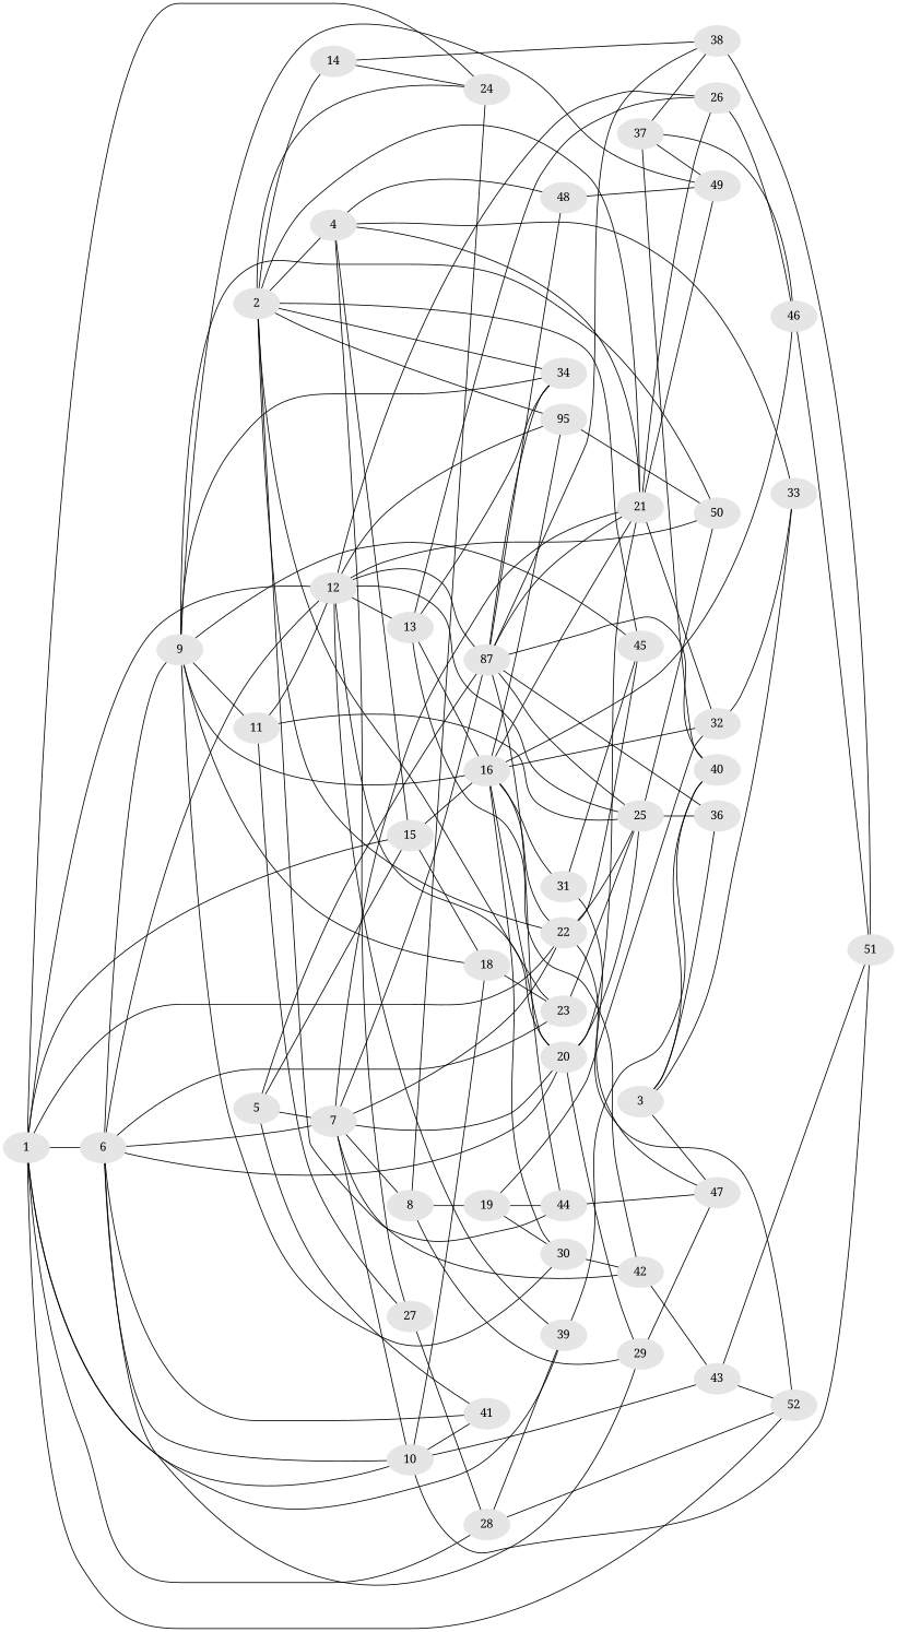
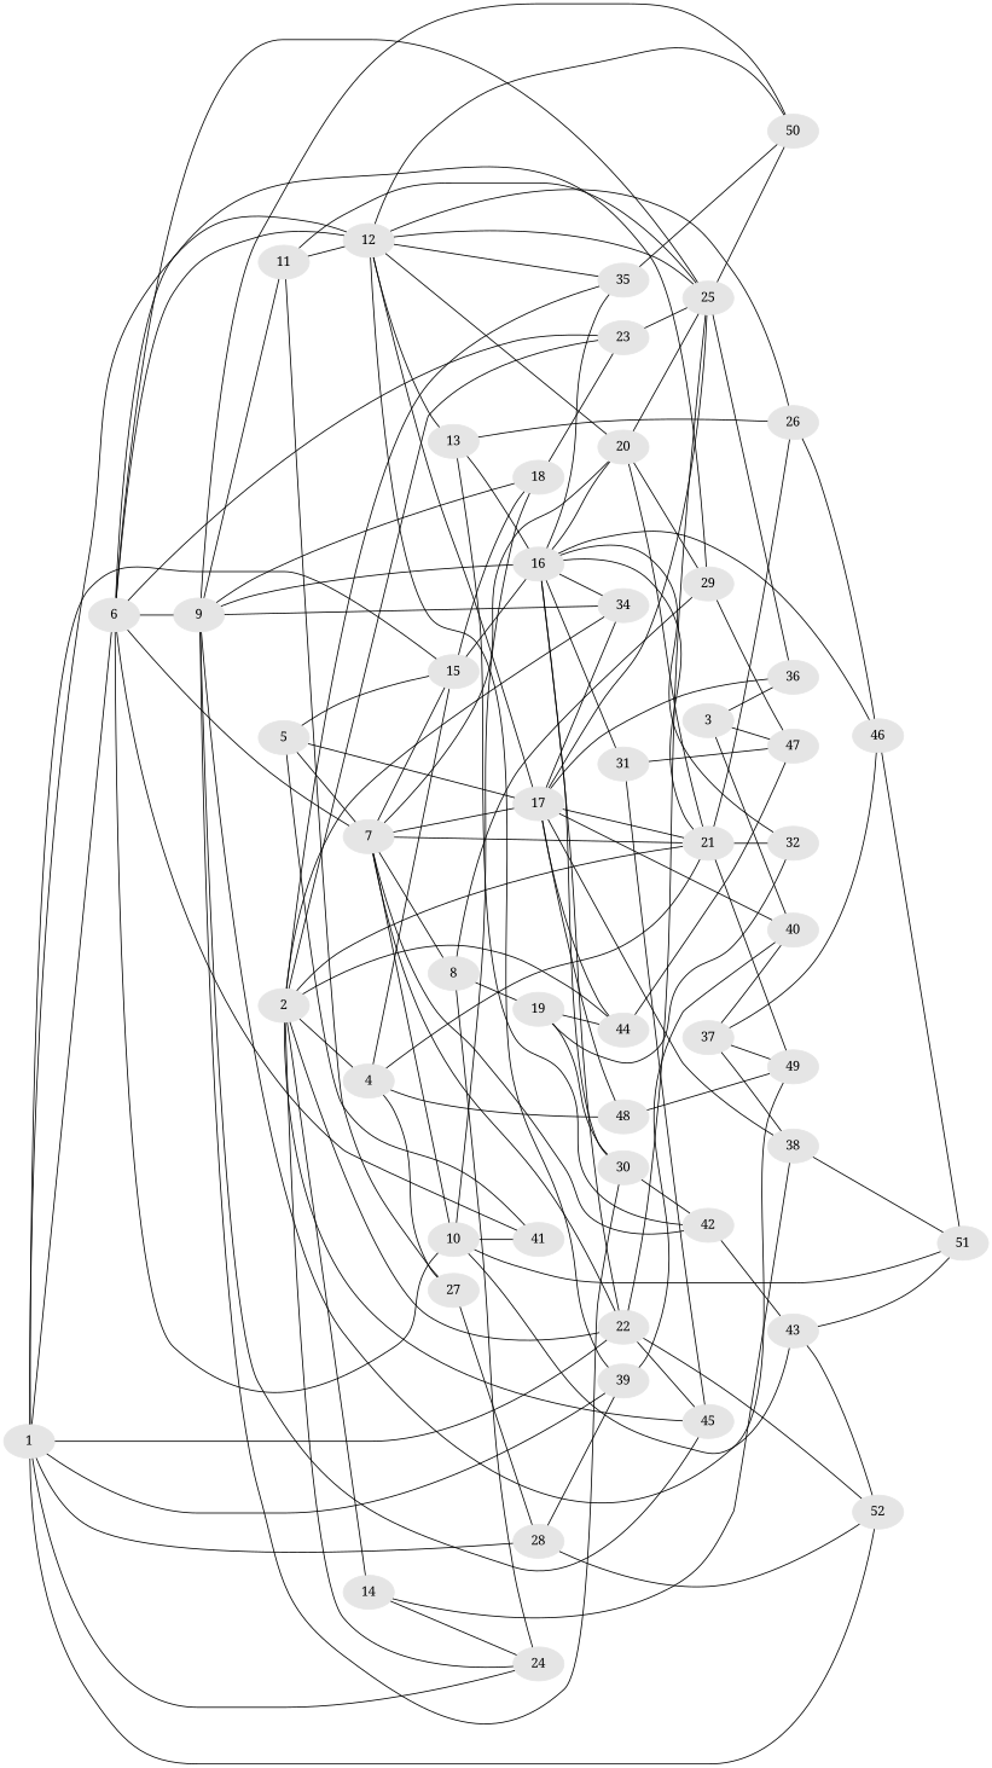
  graph {
    fontname="Noto Serif"
    rankdir=LR
    node [color=gray90 fontname="Noto Serif" style=filled]
    edge [fontname="Noto Serif" weight=1.0]
    1
    6
    10
    12
    15
    22
    24
    28
    39
    52
    23
    7
    41
    9
    25
    29
    18
    43
    51
-   35 [label=95]
-   17 [label=87]
+   35
+   17
    20
    50
    13
    26
    16
    45
    31
    47
    40
    2
    4
    14
    21
    34
    44
-   33
    27
    48
    38
    49
    32
    3
    36
    5
    8
    42
    11
    30
    19
    46
    37
    1 -- 6
-   1 -- 10 [weight=2.0]
    1 -- 12
    1 -- 15
    1 -- 22 [weight=2.0]
    1 -- 24
    1 -- 28
    1 -- 39
    1 -- 52
    6 -- 10
    6 -- 12
    6 -- 23
    6 -- 7
    6 -- 41
    6 -- 9 [weight=2.0]
-   6 -- 20
+   6 -- 25
    6 -- 29
    10 -- 41 [weight=2.0]
    10 -- 18
    10 -- 43
    10 -- 51
    12 -- 39
    12 -- 25 [weight=2.0]
    12 -- 35
    12 -- 17
    12 -- 20
    12 -- 50
    12 -- 13
    12 -- 26
    15 -- 18
    15 -- 16
    22 -- 52
    22 -- 25
    22 -- 45
    28 -- 39
    28 -- 52
    39 -- 40
    23 -- 25
    7 -- 10 [weight=2.0]
+   7 -- 15 [weight=2.0]
    7 -- 22
    7 -- 17
    7 -- 20
    7 -- 21
    7 -- 8
    7 -- 42
    9 -- 18
    9 -- 50
    9 -- 16
    9 -- 45
    9 -- 34
    9 -- 49
    9 -- 11
    9 -- 30
    25 -- 50
    25 -- 36
    29 -- 47
    18 -- 23
    43 -- 52
    43 -- 51
    35 -- 50
    17 -- 25
    17 -- 40
    17 -- 21
    17 -- 34
    17 -- 44
    17 -- 48
    17 -- 38
    17 -- 36 [weight=2.0]
    20 -- 25
    20 -- 29
    20 -- 21 [weight=2.0]
    13 -- 26
    13 -- 16
    13 -- 42
    26 -- 46
    16 -- 22
    16 -- 35
    16 -- 20
    16 -- 31
    16 -- 21
-   13 -- 34
+   16 -- 34
    16 -- 32
    16 -- 30
    16 -- 46
    31 -- 45
    31 -- 47
    2 -- 22
    2 -- 24
    2 -- 23
    2 -- 35
    2 -- 45
    2 -- 4
    2 -- 14 [weight=2.0]
    2 -- 21 [weight=2.0]
    2 -- 34
    2 -- 44
    4 -- 15 [weight=2.0]
    4 -- 21 [weight=2.0]
-   4 -- 33 [weight=2.0]
    4 -- 27 [weight=2.0]
    4 -- 48
    14 -- 24
    14 -- 38
    21 -- 26
    21 -- 49
    21 -- 32
    44 -- 47
    27 -- 28
    48 -- 49
    38 -- 51
-   32 -- 33
    3 -- 47
    3 -- 40
-   3 -- 33
    3 -- 36
    5 -- 15
    5 -- 7
    5 -- 41
    5 -- 17
    8 -- 24
    8 -- 29
    8 -- 19
    42 -- 43
    11 -- 12
    11 -- 25
    11 -- 27
    30 -- 42
    19 -- 44
    19 -- 32
    19 -- 30
    46 -- 51
    37 -- 40
    37 -- 38
    37 -- 49
    37 -- 46
  }
